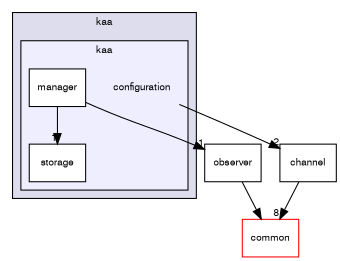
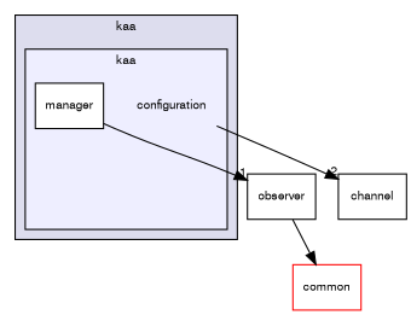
  digraph {
    compound=true
    node [fontname=FreeSans fontsize=10 shape=box color=black]
    edge [headlabel=1 labeldistance=1.5 labelfontname=FreeSans labelfontsize=10]
    n1 [label=configuration shape=plaintext color=""]
    n2 [fillcolor=white label=manager style=filled]
-   n3 [fillcolor=white label=storage style=filled]
    n4 [label=channel]
    n5 [label=observer color=""]
    n6 [color=red label=common]
    subgraph cluster_1 {
      bgcolor="#ddddee"
      fontname=FreeSans
      fontsize=10
      label=kaa
      pencolor=black
      subgraph cluster_2 {
        bgcolor="#eeeeff"
        fontname=FreeSans
        fontsize=10
        label=kaa
        pencolor=black
        n1
        n2
-       n3
      }
    }
    n1 -> n4 [headlabel=2]
-   n2 -> n3
    n2 -> n5
-   n4 -> n6 [headlabel=8]
    n5 -> n6
  }
